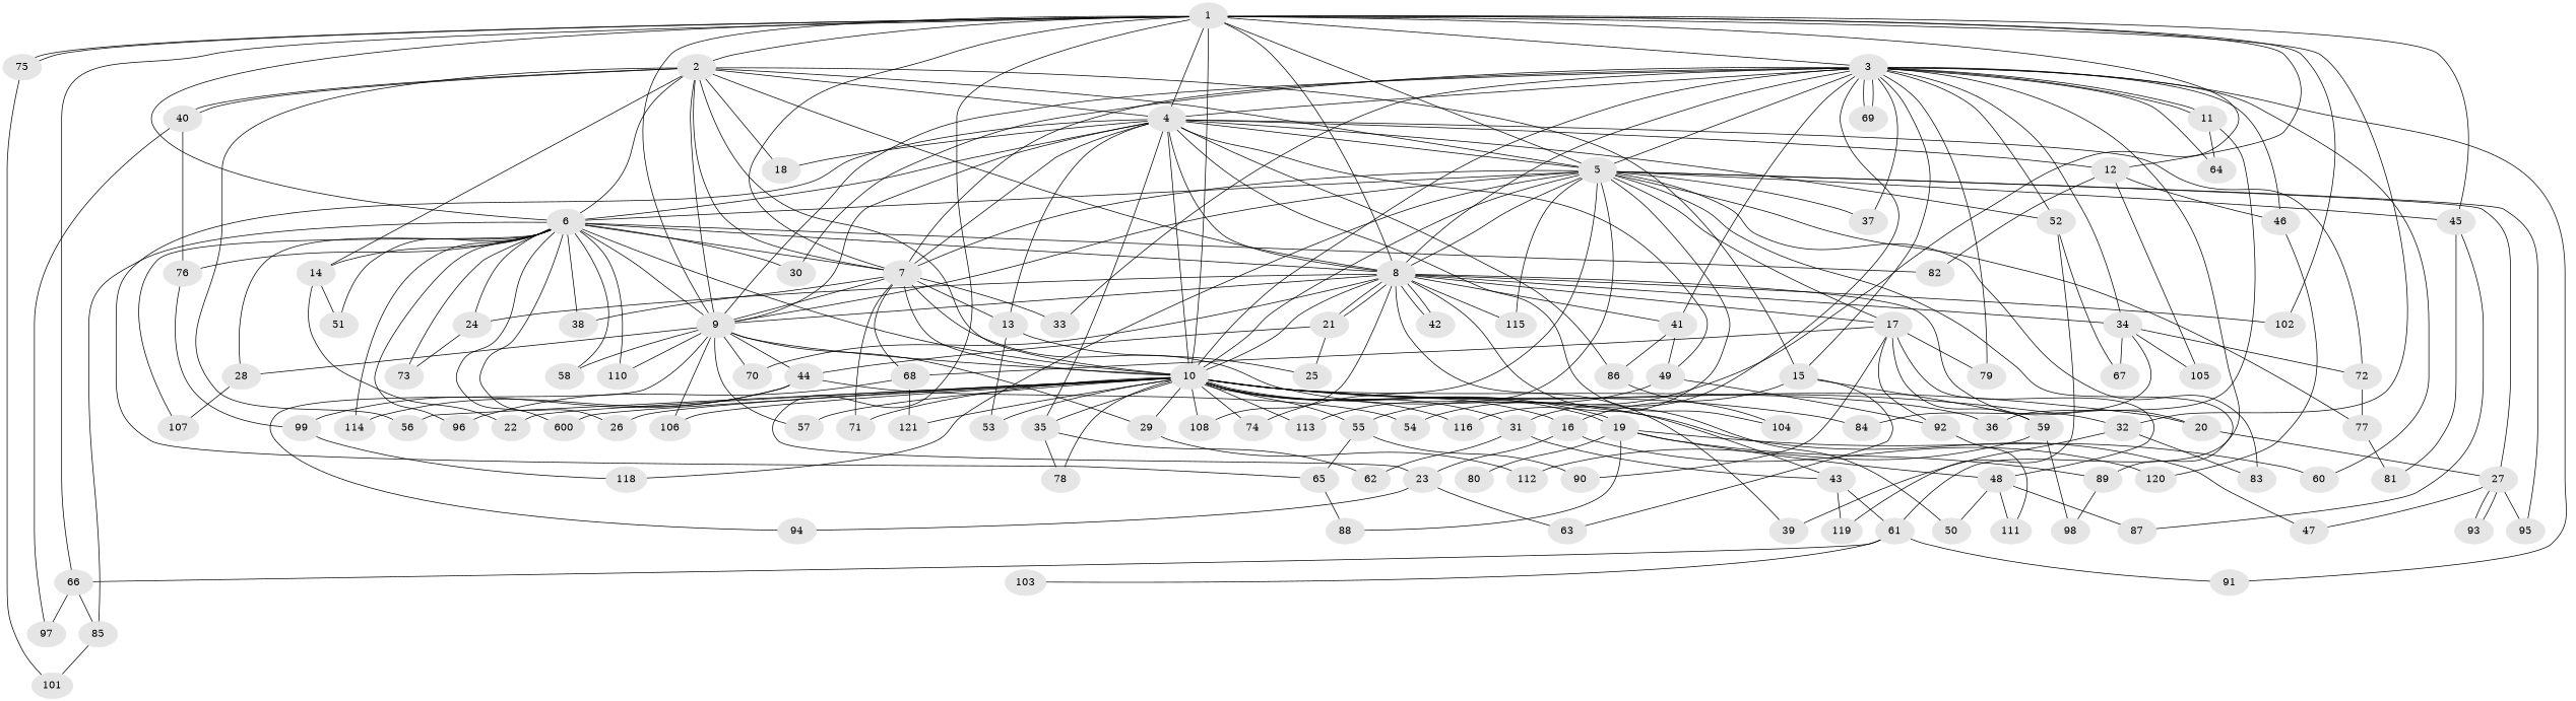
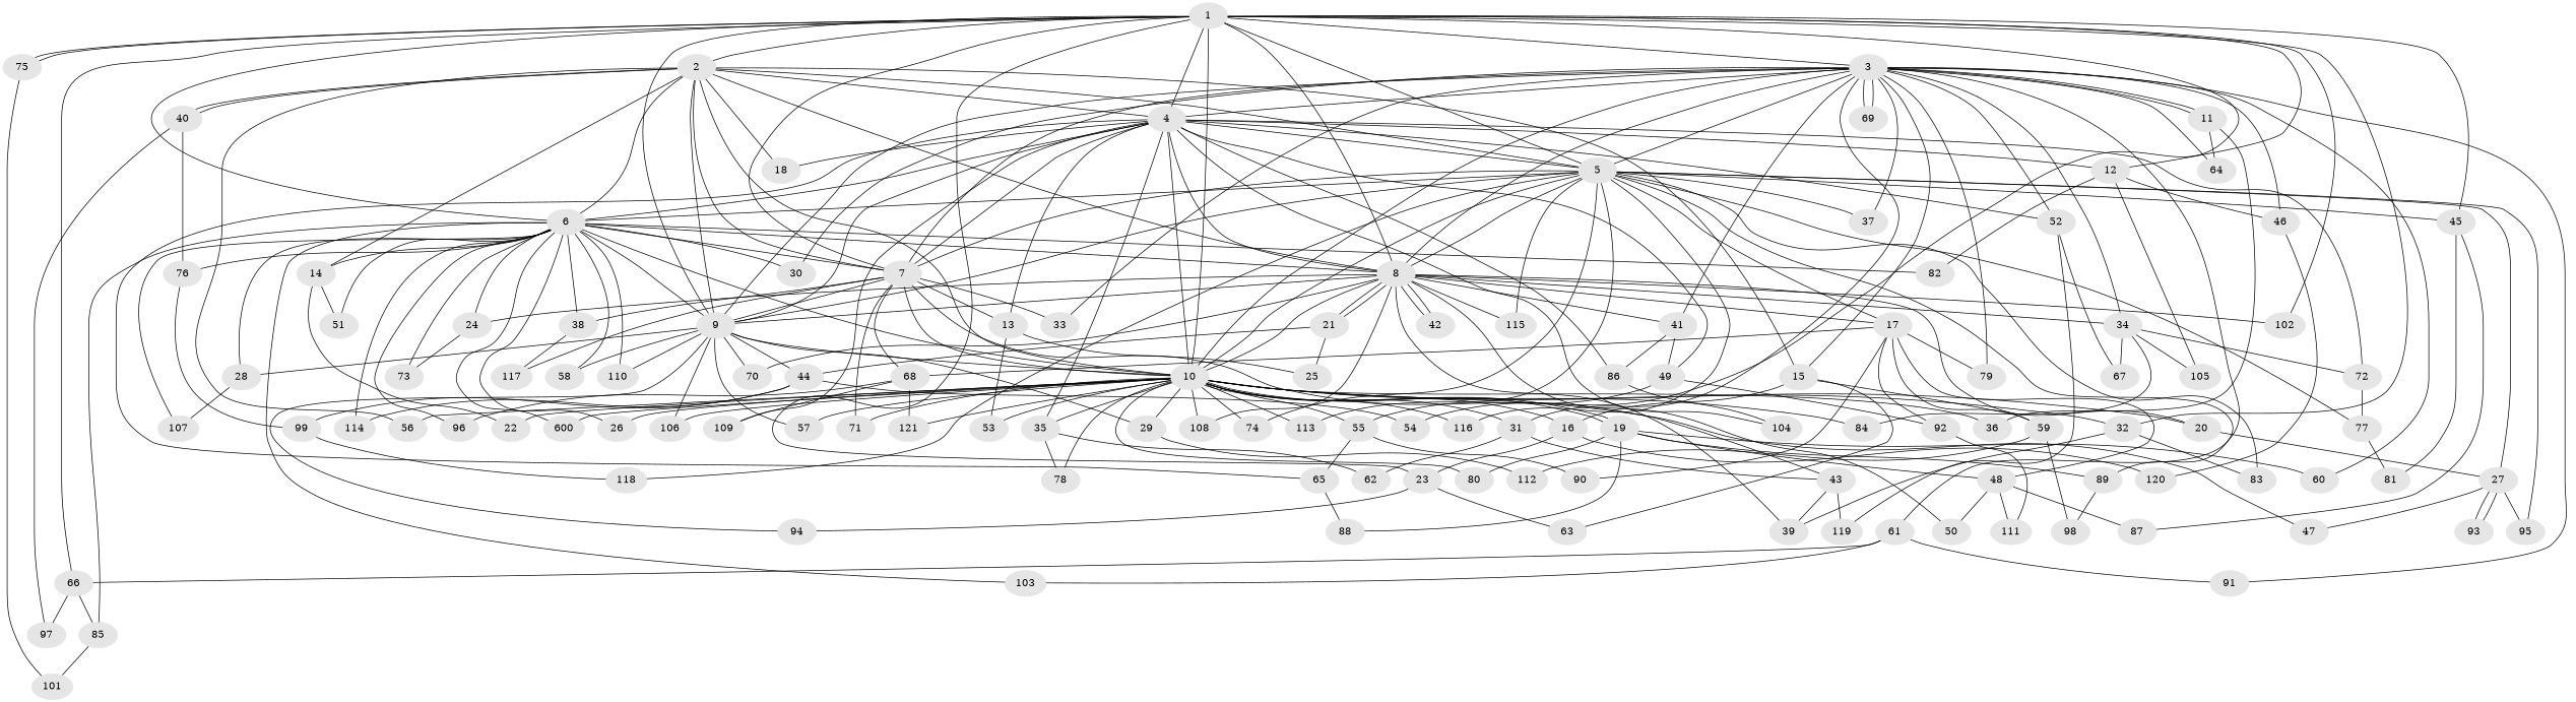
  graph {
    node [color=gray90 style=filled]
    1
    2
    3
    4
    5
    6
    7
    8
    9
    10
    12
    23
    32
    45
    54
    66
    75
    102
    14
    15
    18
    40
    56
    11
    30
    31
    33
    34
    37
    41
    46
    52
    60
    61
    64
    69
    79
    91
    13
    35
    49
    65
    72
    86
    104
+   109
    17
    27
    74
    77
    83
    89
    95
    113
    115
    116
    118
    24
    26
    28
    38
    51
    58
    73
    76
    82
    85
    96
    n69 [label=600]
    103
    107
    110
    114
    43
    68
    71
+   117
    20
    21
    39
    42
    50
    70
    108
    29
    44
    57
    94
    106
    16
    19
    22
    36
    47
    53
    55
    78
    80
    84
    121
    105
    63
    81
    87
    97
    101
    59
    62
    67
    120
    119
    25
    92
    88
    48
    90
    93
    98
    99
    112
    111
    1 -- 2
    1 -- 3
    1 -- 4
    1 -- 5
    1 -- 6
    1 -- 7
    1 -- 8
    1 -- 9
    1 -- 10
    1 -- 12
    1 -- 23
    1 -- 32
    1 -- 45
    1 -- 54
    1 -- 66
    1 -- 75
    1 -- 75
    1 -- 102
    2 -- 4
    2 -- 5
    2 -- 6
    2 -- 7
    2 -- 8
    2 -- 9
    2 -- 10
    2 -- 14
    2 -- 15
    2 -- 18
    2 -- 40
    2 -- 40
    2 -- 56
    3 -- 4
    3 -- 5
    3 -- 7
    3 -- 8
    3 -- 9
    3 -- 10
    3 -- 15
    3 -- 11
    3 -- 11
    3 -- 30
    3 -- 31
    3 -- 33
    3 -- 34
    3 -- 37
    3 -- 41
    3 -- 46
    3 -- 52
    3 -- 60
    3 -- 61
    3 -- 64
    3 -- 69
    3 -- 69
    3 -- 79
    3 -- 91
    4 -- 5
    4 -- 6
    4 -- 7
    4 -- 8
    4 -- 9
    4 -- 10
    4 -- 12
    4 -- 18
    4 -- 52
    4 -- 13
    4 -- 35
    4 -- 49
    4 -- 65
    4 -- 72
    4 -- 86
    4 -- 104
+   4 -- 109
    5 -- 6
    5 -- 7
    5 -- 8
    5 -- 9
    5 -- 10
    5 -- 45
    5 -- 37
    5 -- 17
    5 -- 27
    5 -- 74
    5 -- 77
    5 -- 83
    5 -- 89
    5 -- 95
    5 -- 113
    5 -- 115
    5 -- 116
    5 -- 118
    6 -- 7
    6 -- 8
    6 -- 9
    6 -- 10
    6 -- 14
    6 -- 30
    6 -- 24
    6 -- 26
    6 -- 28
    6 -- 38
    6 -- 51
    6 -- 58
    6 -- 73
    6 -- 76
    6 -- 82
    6 -- 85
    6 -- 96
    6 -- n69
+   6 -- 103
    6 -- 107
    6 -- 110
    6 -- 114
    7 -- 9
    7 -- 10
    7 -- 33
    7 -- 13
    7 -- 38
    7 -- 43
    7 -- 68
    7 -- 71
+   7 -- 117
    8 -- 9
    8 -- 10
    8 -- 102
    8 -- 34
    8 -- 41
    8 -- 17
    8 -- 115
    8 -- 24
    8 -- 20
    8 -- 21
    8 -- 21
    8 -- 39
    8 -- 42
    8 -- 42
    8 -- 50
    8 -- 70
    8 -- 108
    9 -- 10
    9 -- 28
    9 -- 58
    9 -- 110
    9 -- 70
    9 -- 29
    9 -- 44
    9 -- 57
    9 -- 94
    9 -- 106
    10 -- 32
    10 -- 56
    10 -- 31
    10 -- 35
    10 -- 74
    10 -- 113
    10 -- 116
    10 -- 26
    10 -- n69
    10 -- 71
    10 -- 20
    10 -- 108
    10 -- 29
    10 -- 57
    10 -- 106
    10 -- 16
    10 -- 19
    10 -- 19
    10 -- 22
    10 -- 36
    10 -- 47
    10 -- 53
    10 -- 55
    10 -- 78
+   10 -- 80
    10 -- 84
    10 -- 121
    12 -- 46
    12 -- 82
    12 -- 105
    23 -- 94
    23 -- 63
    32 -- 83
    32 -- 39
    45 -- 81
    45 -- 87
    66 -- 85
    66 -- 97
    75 -- 101
    14 -- 51
    14 -- 22
    15 -- 16
    15 -- 63
    15 -- 59
    40 -- 76
    40 -- 97
    11 -- 64
    11 -- 36
    31 -- 43
    31 -- 62
    34 -- 72
    34 -- 84
    34 -- 105
    34 -- 67
    41 -- 49
    41 -- 86
    46 -- 120
    52 -- 67
    52 -- 119
    61 -- 66
    61 -- 91
    61 -- 103
    13 -- 53
    13 -- 25
    35 -- 78
    35 -- 62
    49 -- 55
    49 -- 92
    65 -- 88
    72 -- 77
    86 -- 104
    17 -- 79
    17 -- 68
    17 -- 59
    17 -- 92
    17 -- 48
    17 -- 90
    27 -- 95
    27 -- 47
    27 -- 93
    27 -- 93
    77 -- 81
    89 -- 98
    24 -- 73
    28 -- 107
+   38 -- 117
    76 -- 99
    85 -- 101
-   43 -- 61
+   43 -- 39
    43 -- 119
+   68 -- 109
    68 -- 96
    68 -- 121
    20 -- 27
    21 -- 44
    21 -- 25
    29 -- 112
    44 -- 54
    44 -- 114
    44 -- 99
    16 -- 23
    16 -- 120
    19 -- 60
    19 -- 89
    19 -- 80
    19 -- 88
    19 -- 48
    55 -- 65
    55 -- 90
    59 -- 98
    59 -- 112
    92 -- 111
    48 -- 50
    48 -- 87
    48 -- 111
    99 -- 118
  }
